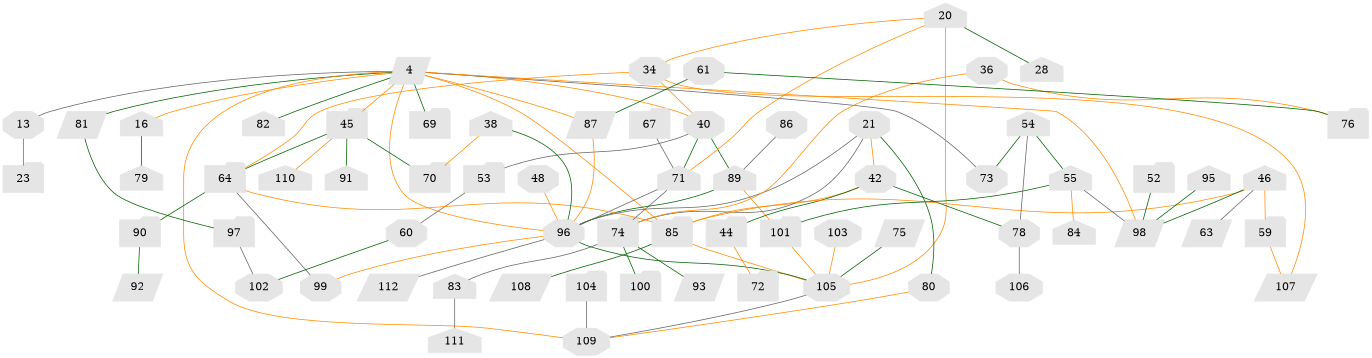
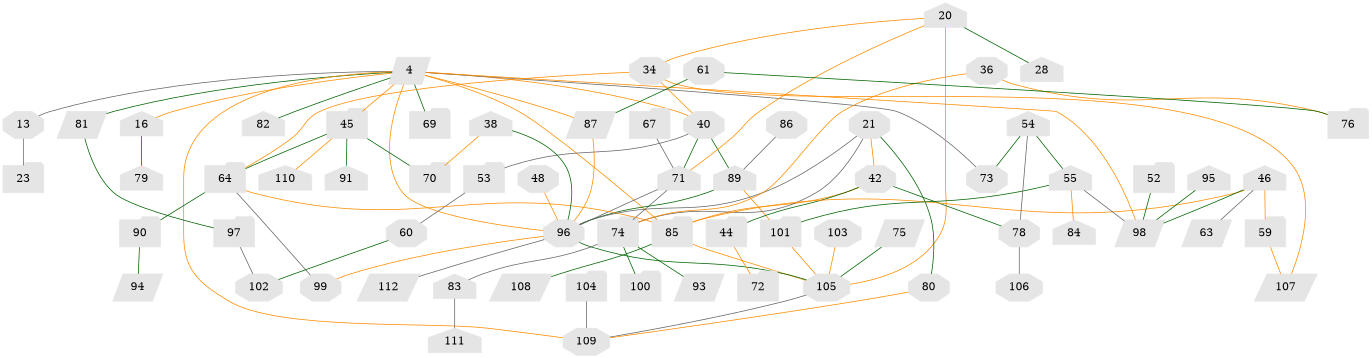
  graph {
    node [color=gray90 shape=octagon style=filled]
    edge [color=darkorange]
    4 [shape=parallelogram super="+2"]
    13
    16 [shape=house]
    40 [super="+26"]
    45 [shape=folder super="+30"]
    69 [shape=folder]
    73
    81 [shape=parallelogram]
    82 [shape=house]
    85 [shape=folder super="+56+77"]
    87 [shape=parallelogram super="+50+27+41"]
    96 [super="+9+11+17"]
    98 [shape=parallelogram super="+57+5"]
    109 [super="+66"]
    23 [shape=folder]
    79 [shape=house]
    71 [shape=house super="+12+31"]
    53 [shape=folder]
    89 [shape=house super="+19"]
    64 [shape=folder super="+47"]
    70 [shape=folder super="+49"]
    91 [shape=house]
    110 [shape=house]
    97 [shape=folder]
    105 [super="+88+92"]
    108 [shape=parallelogram]
    99
    112 [shape=parallelogram]
    20 [shape=house]
    28 [shape=house]
    34
    107 [shape=parallelogram]
    74 [shape=folder super="+32"]
    42 [super="+29"]
    44 [shape=folder super="+33"]
    78 [super="+68"]
    21
    80 [super="+39"]
    83 [shape=house]
    93 [shape=parallelogram]
    100 [shape=folder]
    90 [shape=folder]
    36
    76 [shape=folder]
    38 [shape=house]
    60
    101 [shape=folder super="+58"]
    72 [shape=folder]
    106
    46 [shape=house]
    59 [shape=folder]
    63 [shape=parallelogram]
    48
    52 [shape=folder]
    102
    55 [shape=house super="+37"]
    84 [shape=house]
    54 [shape=house]
    61
-   94 [shape=parallelogram label=92]
+   94 [shape=parallelogram]
    67 [shape=folder]
    111 [shape=house]
    75 [shape=parallelogram]
    86
    95 [shape=house]
    103
    104 [shape=folder]
    4 -- 13 [color=gray40]
    4 -- 16
    4 -- 40
    4 -- 45
    4 -- 69 [color=darkgreen]
    4 -- 73 [color=gray40]
    4 -- 81 [color=darkgreen]
    4 -- 82 [color=darkgreen]
    4 -- 85 [weight=2]
    4 -- 87 [weight=3]
    4 -- 96 [weight=2]
    4 -- 98
    4 -- 109 [weight=2]
    13 -- 23 [color=gray40]
    16 -- 79 [color=darkgreen]
    40 -- 71 [color=darkgreen]
    40 -- 53 [color=gray40]
    40 -- 89 [color=darkgreen]
    45 -- 64 [color=darkgreen]
    45 -- 70 [color=darkgreen weight=2]
    45 -- 91 [color=darkgreen]
    45 -- 110
    81 -- 97 [color=darkgreen]
    85 -- 105
    85 -- 108 [color=darkgreen]
    87 -- 96
    96 -- 105 [color=darkgreen]
    96 -- 99
    96 -- 112 [color=gray40]
    71 -- 96 [color=gray40]
    71 -- 74 [color=gray40]
    53 -- 60 [color=gray40]
    89 -- 96 [color=darkgreen]
    89 -- 101
    64 -- 85
    64 -- 99 [color=gray40]
    64 -- 90 [color=darkgreen]
    97 -- 102 [color=gray40]
    105 -- 109 [color=gray40]
    20 -- 71
    20 -- 105 [weight=2]
    20 -- 28 [color=darkgreen]
    20 -- 34
    34 -- 40
    34 -- 64
    34 -- 107
    74 -- 83 [color=gray40]
    74 -- 93 [color=darkgreen]
    74 -- 100 [color=darkgreen]
    42 -- 85
    42 -- 44 [color=darkgreen weight=2]
    42 -- 78 [color=darkgreen]
    44 -- 72
    78 -- 106 [color=gray40]
    21 -- 96 [color=gray40]
    21 -- 74 [color=gray40 weight=2]
    21 -- 42
    21 -- 80 [color=darkgreen]
    80 -- 109
    83 -- 111 [color=gray40]
    90 -- 94 [color=darkgreen]
    36 -- 74
    36 -- 76
    38 -- 96 [color=darkgreen]
    38 -- 70
    60 -- 102 [color=darkgreen]
    101 -- 105
    46 -- 85
    46 -- 98 [color=darkgreen]
    46 -- 59
    46 -- 63 [color=gray40]
    59 -- 107
    48 -- 96
    52 -- 98 [color=darkgreen]
    55 -- 98 [color=gray40 weight=2]
    55 -- 101 [color=darkgreen]
    55 -- 84
    54 -- 73 [color=darkgreen]
    54 -- 78 [color=gray40 weight=2]
    54 -- 55 [color=darkgreen]
    61 -- 87 [color=darkgreen]
    61 -- 76 [color=darkgreen]
    67 -- 71 [color=gray40]
    75 -- 105 [color=darkgreen]
    86 -- 89 [color=gray40]
    95 -- 98 [color=darkgreen]
    103 -- 105
    104 -- 109 [color=gray40]
  }
